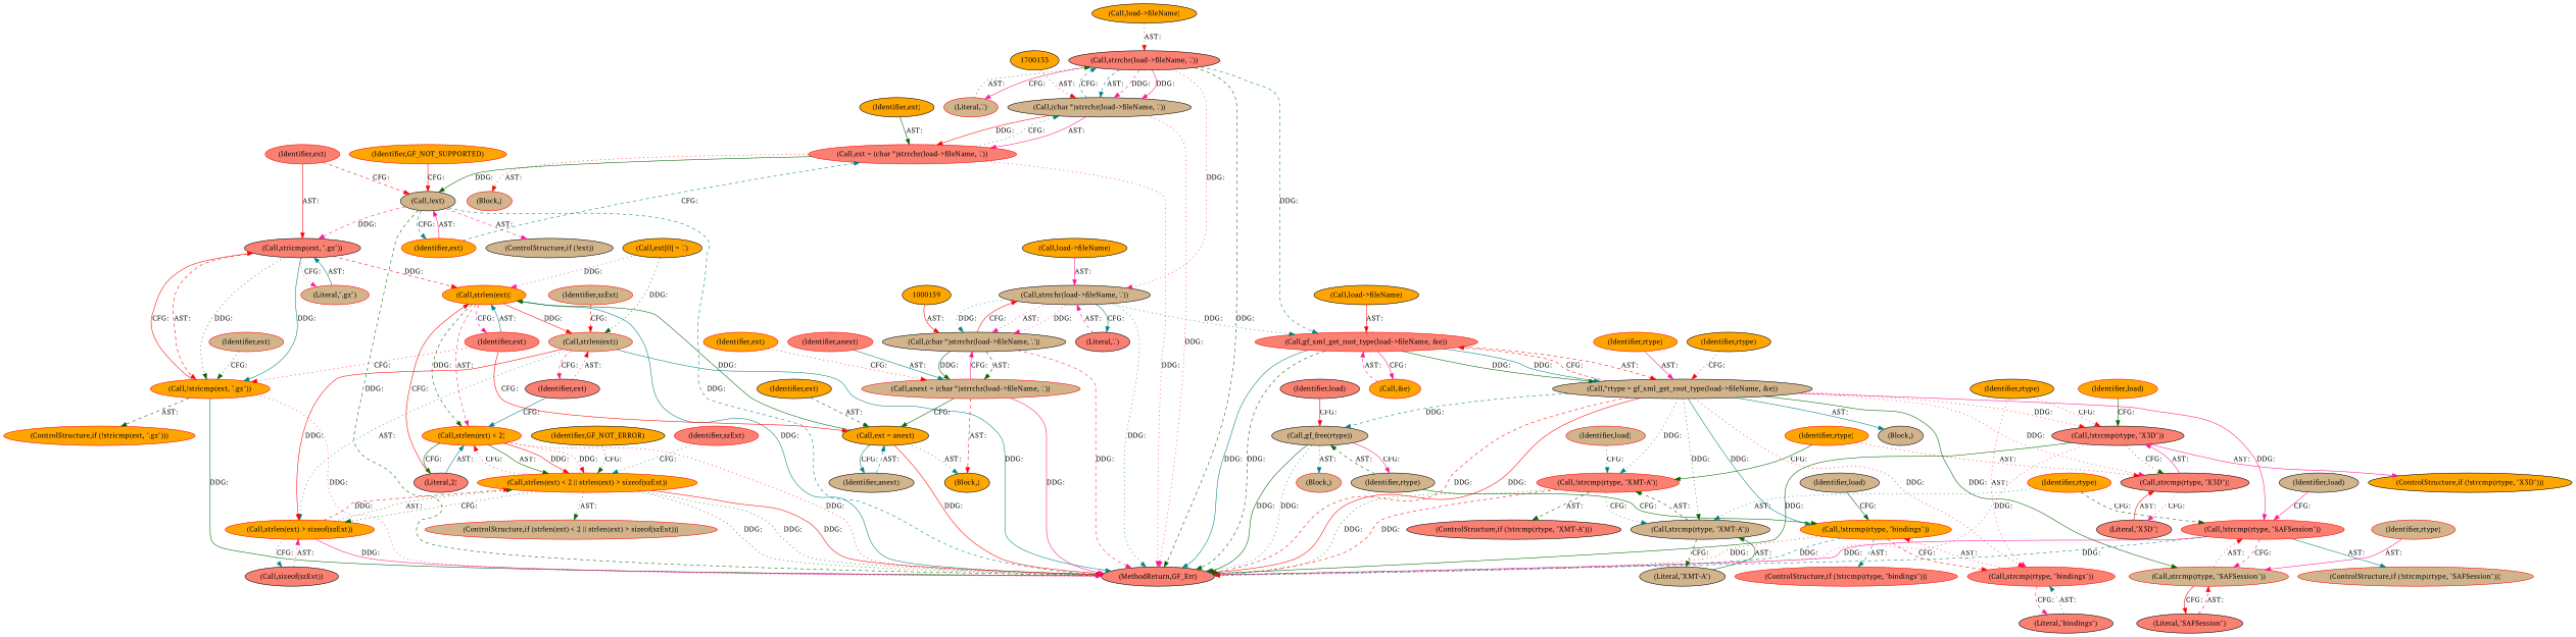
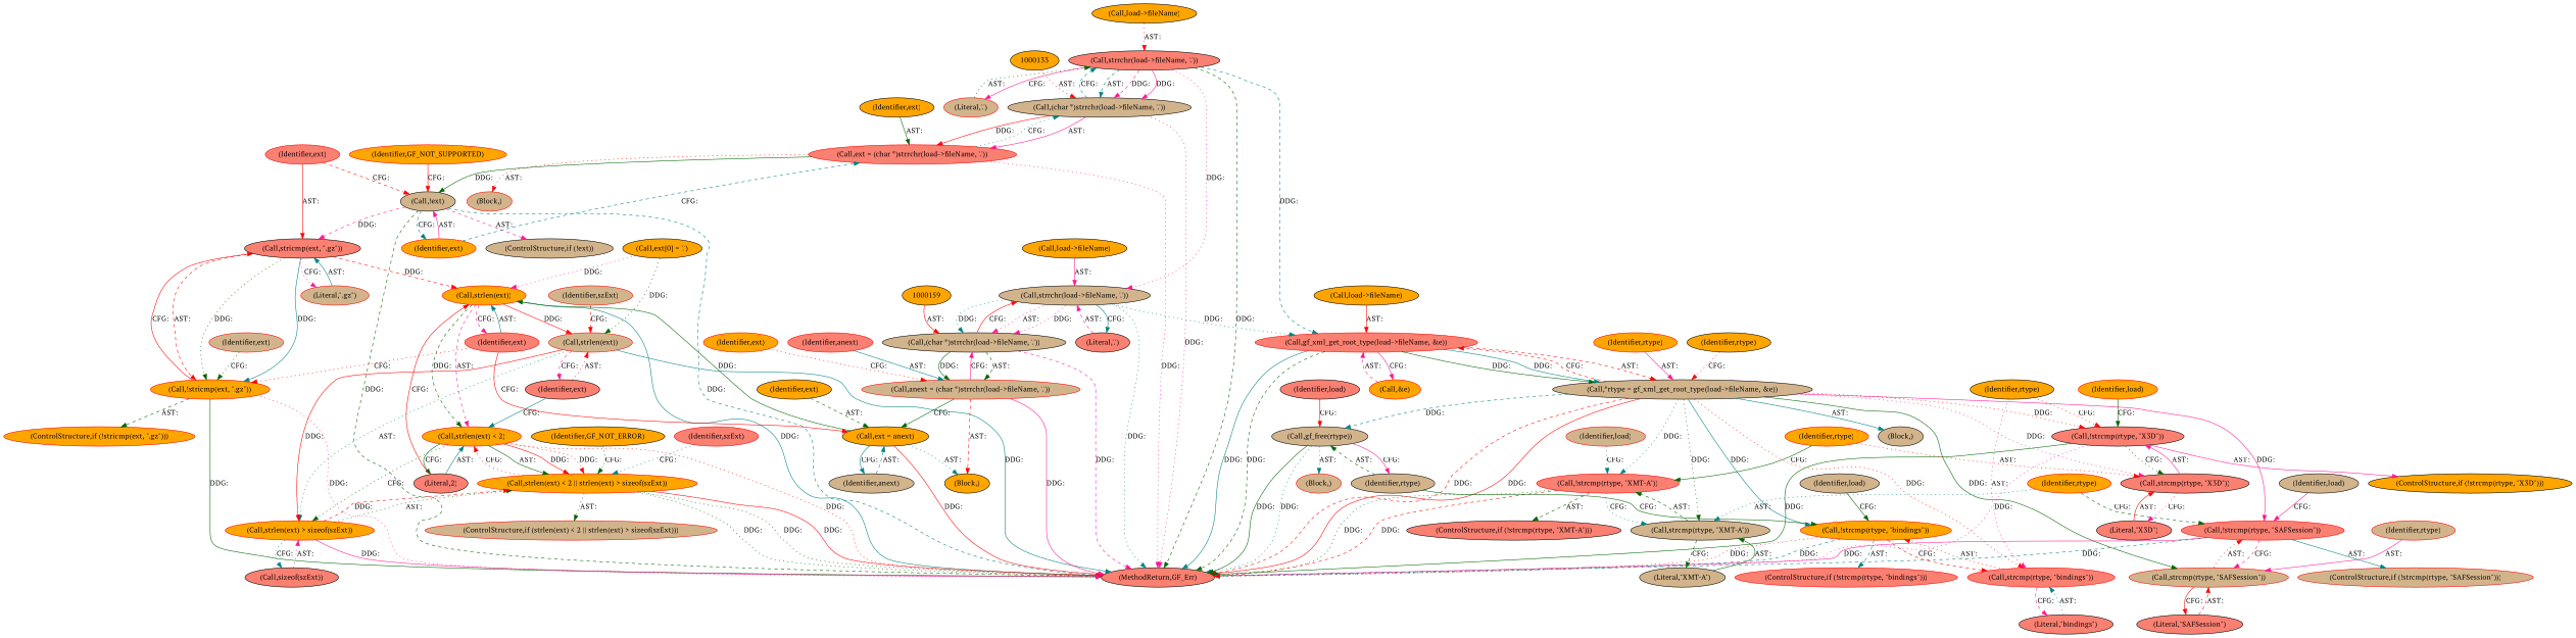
  digraph {
    fontname="PT Serif"
    node [color=black fillcolor=orange fontname="PT Serif" style=filled]
    edge [color=red fontname="PT Serif" style=solid]
    n1 [fillcolor=salmon label="(Call,strrchr(load->fileName, '.'))"]
    n2 [fillcolor=tan label="(Call,(char *)strrchr(load->fileName, '.'))"]
    n3 [fillcolor=tan label="(Call,strrchr(load->fileName, '.'))"]
    n4 [color=red fillcolor=salmon label="(Call,gf_xml_get_root_type(load->fileName, &e))"]
    n5 [color=red fillcolor=tan label="(Literal,'.')"]
    n6 [fillcolor=salmon label="(MethodReturn,GF_Err)"]
    n7 [color=red fillcolor=salmon label="(Call,ext = (char *)strrchr(load->fileName, '.'))"]
    n8 [fillcolor=tan label="(Call,(char *)strrchr(load->fileName, '.'))"]
    n9 [fillcolor=salmon label="(Literal,'.')"]
    n10 [fillcolor=tan label="(Call,*rtype = gf_xml_get_root_type(load->fileName, &e))"]
    n11 [color=red label="(Call,&e)"]
    n12 [fillcolor=tan label="(Call,!ext)"]
    n13 [color=red fillcolor=tan label="(Block,)"]
    n14 [fillcolor=salmon label="(Call,stricmp(ext, \".gz\"))"]
    n15 [color=red label="(Identifier,ext)"]
    n16 [fillcolor=tan label="(ControlStructure,if (!ext))"]
    n17 [color=red label="(Call,!stricmp(ext, \".gz\"))"]
    n18 [color=red label="(Call,strlen(ext))"]
    n19 [color=red fillcolor=tan label="(Literal,\".gz\")"]
    n20 [color=red label="(ControlStructure,if (!stricmp(ext, \".gz\")))"]
    n21 [color=red label="(Call,strlen(ext) < 2)"]
    n22 [color=red fillcolor=tan label="(Call,strlen(ext))"]
    n23 [color=red fillcolor=salmon label="(Identifier,ext)"]
    n24 [color=red label="(Call,strlen(ext) < 2 || strlen(ext) > sizeof(szExt))"]
    n25 [fillcolor=salmon label="(Literal,2)"]
    n26 [color=red label="(Call,strlen(ext) > sizeof(szExt))"]
    n27 [fillcolor=salmon label="(Identifier,ext)"]
    n28 [label="(Call,ext = anext)"]
    n29 [color=red fillcolor=tan label="(ControlStructure,if (strlen(ext) < 2 || strlen(ext) > sizeof(szExt)))"]
    n30 [fillcolor=salmon label="(Call,sizeof(szExt))"]
    n31 [color=red fillcolor=tan label="(Call,anext = (char *)strrchr(load->fileName, '.'))"]
    n32 [label="(Block,)"]
    n33 [fillcolor=tan label="(Identifier,anext)"]
    n34 [color=red fillcolor=salmon label="(Call,!strcmp(rtype, \"SAFSession\"))"]
    n35 [color=red fillcolor=tan label="(Call,strcmp(rtype, \"SAFSession\"))"]
    n36 [color=red fillcolor=salmon label="(Call,!strcmp(rtype, \"XMT-A\"))"]
    n37 [fillcolor=tan label="(Call,strcmp(rtype, \"XMT-A\"))"]
    n38 [fillcolor=salmon label="(Call,!strcmp(rtype, \"X3D\"))"]
    n39 [fillcolor=salmon label="(Call,strcmp(rtype, \"X3D\"))"]
    n40 [color=red label="(Call,!strcmp(rtype, \"bindings\"))"]
    n41 [color=red fillcolor=salmon label="(Call,strcmp(rtype, \"bindings\"))"]
    n42 [fillcolor=tan label="(Call,gf_free(rtype))"]
    n43 [fillcolor=tan label="(Block,)"]
    n44 [color=red fillcolor=tan label="(ControlStructure,if (!strcmp(rtype, \"SAFSession\")))"]
    n45 [fillcolor=salmon label="(Literal,\"SAFSession\")"]
    n46 [fillcolor=salmon label="(ControlStructure,if (!strcmp(rtype, \"XMT-A\")))"]
    n47 [fillcolor=tan label="(Literal,\"XMT-A\")"]
    n48 [label="(ControlStructure,if (!strcmp(rtype, \"X3D\")))"]
    n49 [fillcolor=salmon label="(Literal,\"X3D\")"]
    n50 [color=red fillcolor=salmon label="(ControlStructure,if (!strcmp(rtype, \"bindings\")))"]
    n51 [fillcolor=salmon label="(Literal,\"bindings\")"]
    n52 [fillcolor=tan label="(Identifier,rtype)"]
    n53 [color=red fillcolor=tan label="(Block,)"]
    n54 [color=red fillcolor=salmon label="(Identifier,anext)"]
    n55 [color=red label="(Identifier,rtype)"]
    n56 [fillcolor=salmon label="(Identifier,load)"]
    n57 [fillcolor=tan label="(Identifier,load)"]
    n58 [fillcolor=tan label="(Identifier,load)"]
    n59 [color=red fillcolor=tan label="(Identifier,szExt)"]
    n60 [color=red label="(Identifier,load)"]
    n61 [color=red label="(Identifier,rtype)"]
    n62 [label="(Identifier,GF_NOT_ERROR)"]
    n63 [label="(Call,load->fileName)"]
    n64 [color=red fillcolor=tan label="(Identifier,rtype)"]
    n65 [label="(Identifier,rtype)"]
    n66 [label="(Identifier,rtype)"]
    n67 [color=red fillcolor=salmon label="(Identifier,szExt)"]
    n68 [label="(Call,load->fileName)"]
    n69 [label="(Call,ext[0] = '.')"]
    n70 [label="(Identifier,ext)"]
    n71 [color=red label="(Identifier,GF_NOT_SUPPORTED)"]
    n72 [label="(Call,load->fileName)"]
    n73 [color=red fillcolor=tan label="(Identifier,load)"]
    n74 [color=red label="(Identifier,ext)"]
    n75 [color=red fillcolor=salmon label="(Identifier,ext)"]
    n76 [color=red fillcolor=tan label="(Identifier,ext)"]
    n77 [color=red label="(Identifier,rtype)"]
    n78 [label="(Identifier,ext)"]
-   1000133 [label=1700133]
+   1000133
    1000159
    n1 -> n2 [color=teal label="AST: " style=dashed]
    n1 -> n2 [color=deeppink label="DDG: " style=dashed]
    n1 -> n2 [color=deeppink label="DDG: "]
    n1 -> n3 [color=deeppink label="DDG: " style=dotted]
    n1 -> n4 [color=teal label="DDG: " style=dashed]
    n1 -> n5 [color=deeppink label="CFG: "]
    n1 -> n6 [color=darkgreen label="DDG: " style=dashed]
    n2 -> n1 [color=teal label="CFG: " style=dashed]
    n2 -> n6 [color=deeppink label="DDG: " style=dotted]
    n2 -> n7 [color=deeppink label="AST: "]
    n2 -> n7 [label="DDG: "]
    n3 -> n4 [color=teal label="DDG: " style=dotted]
    n3 -> n6 [color=teal label="DDG: " style=dotted]
    n3 -> n8 [color=deeppink label="AST: " style=dotted]
    n3 -> n8 [color=deeppink label="DDG: " style=dotted]
    n3 -> n8 [color=teal label="DDG: " style=dotted]
    n3 -> n9 [color=teal label="CFG: "]
    n4 -> n6 [color=darkgreen label="DDG: " style=dashed]
    n4 -> n6 [color=teal label="DDG: "]
    n4 -> n10 [label="AST: " style=dashed]
    n4 -> n10 [color=darkgreen label="DDG: "]
    n4 -> n10 [color=teal label="DDG: "]
    n4 -> n11 [color=deeppink label="CFG: "]
    n5 -> n1 [color=darkgreen label="AST: " style=dotted]
    n7 -> n2 [color=teal label="CFG: " style=dotted]
    n7 -> n6 [color=deeppink label="DDG: " style=dotted]
    n7 -> n12 [color=darkgreen label="DDG: "]
    n7 -> n13 [label="AST: " style=dotted]
    n8 -> n3 [label="CFG: "]
    n8 -> n6 [color=deeppink label="DDG: " style=dashed]
    n8 -> n31 [color=darkgreen label="AST: " style=dashed]
    n8 -> n31 [color=darkgreen label="DDG: "]
    n9 -> n3 [color=deeppink label="AST: " style=dashed]
    n10 -> n4 [label="CFG: " style=dashed]
    n10 -> n6 [label="DDG: "]
    n10 -> n6 [label="DDG: " style=dashed]
    n10 -> n34 [color=deeppink label="DDG: "]
    n10 -> n35 [color=darkgreen label="DDG: "]
    n10 -> n36 [color=teal label="DDG: " style=dotted]
    n10 -> n37 [color=darkgreen label="DDG: " style=dotted]
    n10 -> n38 [label="DDG: " style=dotted]
    n10 -> n39 [color=deeppink label="DDG: " style=dotted]
    n10 -> n40 [color=teal label="DDG: "]
    n10 -> n41 [label="DDG: " style=dotted]
    n10 -> n42 [color=teal label="DDG: " style=dashed]
    n10 -> n43 [color=teal label="AST: "]
    n11 -> n4 [color=deeppink label="AST: " style=dashed]
    n12 -> n6 [color=darkgreen label="DDG: " style=dashed]
    n12 -> n6 [color=teal label="DDG: " style=dashed]
    n12 -> n14 [color=deeppink label="DDG: " style=dashed]
    n12 -> n15 [color=teal label="CFG: " style=dashed]
    n12 -> n16 [color=deeppink label="AST: " style=dashed]
    n14 -> n17 [label="AST: " style=dashed]
    n14 -> n17 [color=darkgreen label="DDG: " style=dotted]
    n14 -> n17 [color=teal label="DDG: "]
    n14 -> n18 [label="DDG: " style=dashed]
    n14 -> n19 [color=deeppink label="CFG: " style=dotted]
    n15 -> n7 [color=teal label="CFG: " style=dashed]
    n15 -> n12 [color=deeppink label="AST: "]
    n17 -> n6 [color=deeppink label="DDG: " style=dotted]
    n17 -> n6 [color=darkgreen label="DDG: "]
    n17 -> n14 [label="CFG: "]
    n17 -> n20 [color=darkgreen label="AST: " style=dashed]
    n18 -> n6 [color=teal label="DDG: "]
    n18 -> n21 [color=deeppink label="AST: " style=dashed]
    n18 -> n21 [color=darkgreen label="DDG: " style=dashed]
    n18 -> n22 [label="DDG: "]
    n18 -> n23 [color=deeppink label="CFG: " style=dashed]
    n19 -> n14 [color=teal label="AST: "]
    n21 -> n6 [label="DDG: " style=dotted]
    n21 -> n24 [color=darkgreen label="AST: "]
    n21 -> n24 [label="DDG: "]
    n21 -> n24 [label="DDG: " style=dotted]
    n21 -> n25 [color=darkgreen label="CFG: "]
    n22 -> n6 [color=teal label="DDG: "]
    n22 -> n26 [color=teal label="AST: " style=dotted]
    n22 -> n26 [label="DDG: "]
    n22 -> n27 [color=deeppink label="CFG: " style=dashed]
    n23 -> n17 [label="CFG: " style=dotted]
    n23 -> n18 [color=teal label="AST: "]
    n23 -> n28 [label="CFG: "]
    n24 -> n6 [color=darkgreen label="DDG: " style=dotted]
    n24 -> n6 [color=darkgreen label="DDG: " style=dotted]
    n24 -> n6 [label="DDG: "]
    n24 -> n21 [label="CFG: " style=dotted]
-   n24 -> n26 [color=darkgreen label="CFG: " style=dotted]
+   n21 -> n26 [color=darkgreen label="CFG: " style=dotted]
    n24 -> n29 [color=darkgreen label="AST: " style=dotted]
    n25 -> n18 [label="CFG: "]
    n25 -> n21 [color=teal label="AST: "]
    n26 -> n6 [color=deeppink label="DDG: "]
    n26 -> n24 [color=darkgreen label="AST: " style=dotted]
    n26 -> n24 [label="DDG: " style=dashed]
    n26 -> n30 [color=teal label="CFG: " style=dotted]
    n27 -> n21 [color=teal label="CFG: "]
    n27 -> n22 [label="AST: " style=dotted]
    n28 -> n6 [label="DDG: "]
    n28 -> n18 [color=darkgreen label="DDG: "]
    n28 -> n32 [color=teal label="AST: " style=dotted]
    n28 -> n33 [color=teal label="CFG: "]
    n30 -> n26 [color=deeppink label="AST: " style=dotted]
    n31 -> n6 [color=deeppink label="DDG: "]
    n31 -> n8 [color=deeppink label="CFG: "]
    n31 -> n28 [color=darkgreen label="CFG: "]
    n31 -> n32 [label="AST: " style=dashed]
    n33 -> n28 [color=teal label="AST: " style=dashed]
    n34 -> n6 [color=deeppink label="DDG: "]
    n34 -> n6 [color=teal label="DDG: " style=dashed]
    n34 -> n35 [color=deeppink label="CFG: " style=dashed]
    n34 -> n44 [color=teal label="AST: "]
    n35 -> n34 [label="AST: " style=dotted]
    n35 -> n45 [label="CFG: "]
    n36 -> n6 [color=darkgreen label="DDG: " style=dotted]
    n36 -> n6 [label="DDG: " style=dashed]
    n36 -> n37 [color=teal label="CFG: " style=dotted]
    n36 -> n46 [color=darkgreen label="AST: " style=dashed]
    n37 -> n36 [color=darkgreen label="AST: " style=dashed]
    n37 -> n47 [color=darkgreen label="CFG: " style=dashed]
    n38 -> n6 [color=darkgreen label="DDG: "]
    n38 -> n6 [color=deeppink label="DDG: " style=dotted]
    n38 -> n39 [color=darkgreen label="CFG: " style=dotted]
    n38 -> n48 [color=deeppink label="AST: "]
    n39 -> n38 [color=deeppink label="AST: "]
    n39 -> n49 [color=deeppink label="CFG: " style=dotted]
    n40 -> n6 [color=teal label="DDG: " style=dashed]
    n40 -> n6 [label="DDG: " style=dotted]
    n40 -> n41 [label="CFG: " style=dashed]
    n40 -> n50 [color=teal label="AST: " style=dashed]
    n41 -> n40 [label="AST: " style=dotted]
    n41 -> n51 [color=deeppink label="CFG: " style=dashed]
    n42 -> n6 [color=teal label="DDG: " style=dotted]
    n42 -> n6 [color=darkgreen label="DDG: "]
    n42 -> n52 [color=deeppink label="CFG: "]
    n42 -> n53 [color=teal label="AST: " style=dotted]
    n45 -> n35 [label="AST: " style=dashed]
    n47 -> n37 [color=darkgreen label="AST: "]
    n49 -> n39 [label="AST: "]
    n51 -> n41 [color=teal label="AST: " style=dotted]
    n52 -> n40 [color=darkgreen label="CFG: "]
    n52 -> n42 [color=darkgreen label="AST: " style=dashed]
    n54 -> n31 [color=teal label="AST: "]
    n55 -> n36 [color=darkgreen label="CFG: "]
    n55 -> n39 [label="AST: " style=dotted]
    n56 -> n42 [label="CFG: "]
    n57 -> n34 [color=deeppink label="CFG: "]
    n58 -> n40 [color=darkgreen label="CFG: "]
    n59 -> n22 [label="CFG: " style=dashed]
    n60 -> n38 [color=darkgreen label="CFG: "]
    n61 -> n10 [color=deeppink label="AST: "]
    n62 -> n24 [color=darkgreen label="CFG: " style=dotted]
    n63 -> n4 [label="AST: "]
    n64 -> n35 [color=deeppink label="AST: "]
    n65 -> n10 [label="CFG: " style=dotted]
    n66 -> n38 [label="CFG: " style=dotted]
    n66 -> n41 [color=deeppink label="AST: " style=dotted]
    n67 -> n24 [color=teal label="CFG: " style=dotted]
    n68 -> n1 [label="AST: " style=dotted]
    n69 -> n18 [color=deeppink label="DDG: " style=dotted]
    n69 -> n22 [color=darkgreen label="DDG: " style=dotted]
    n70 -> n28 [color=darkgreen label="AST: " style=dashed]
    n71 -> n12 [label="CFG: "]
    n72 -> n3 [color=deeppink label="AST: "]
    n73 -> n36 [color=teal label="CFG: " style=dotted]
    n74 -> n31 [label="CFG: " style=dotted]
    n75 -> n12 [label="CFG: " style=dashed]
    n75 -> n14 [label="AST: "]
    n76 -> n17 [color=darkgreen label="CFG: " style=dotted]
    n77 -> n34 [color=darkgreen label="CFG: " style=dashed]
    n77 -> n37 [color=teal label="AST: " style=dotted]
    n78 -> n7 [color=darkgreen label="AST: "]
    1000133 -> n2 [label="AST: " style=dotted]
    1000159 -> n8 [label="AST: "]
  }
